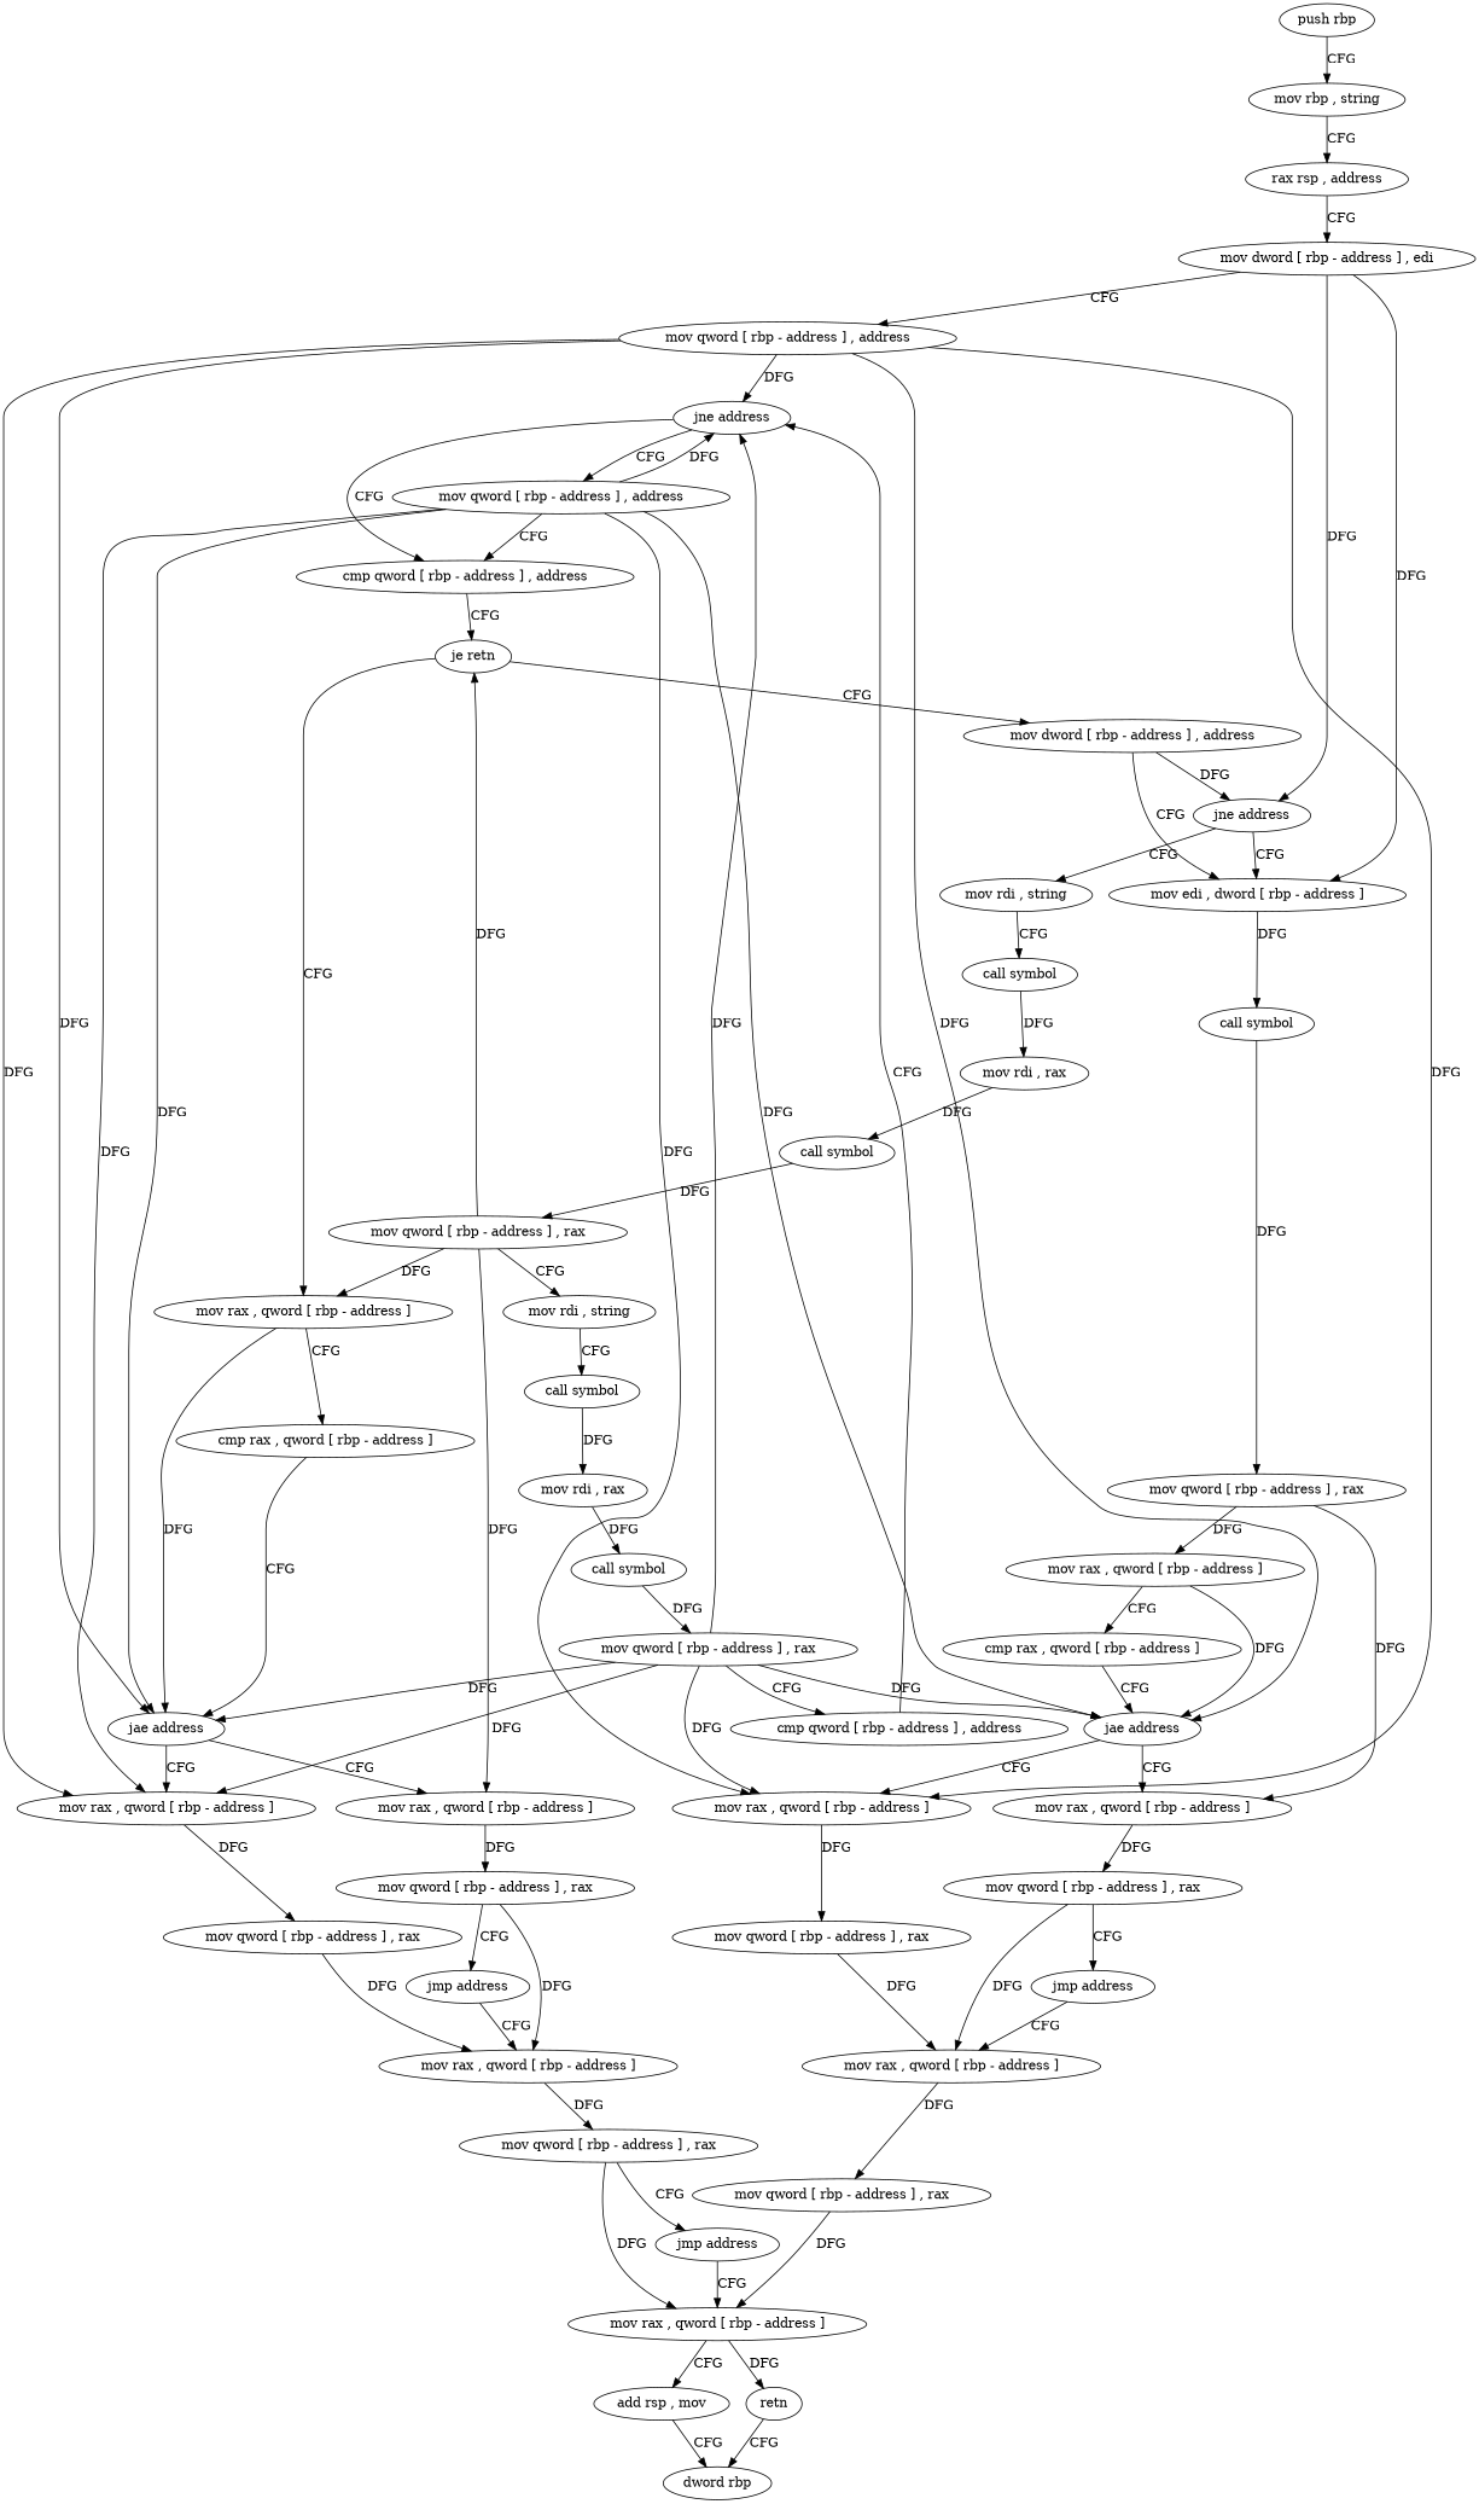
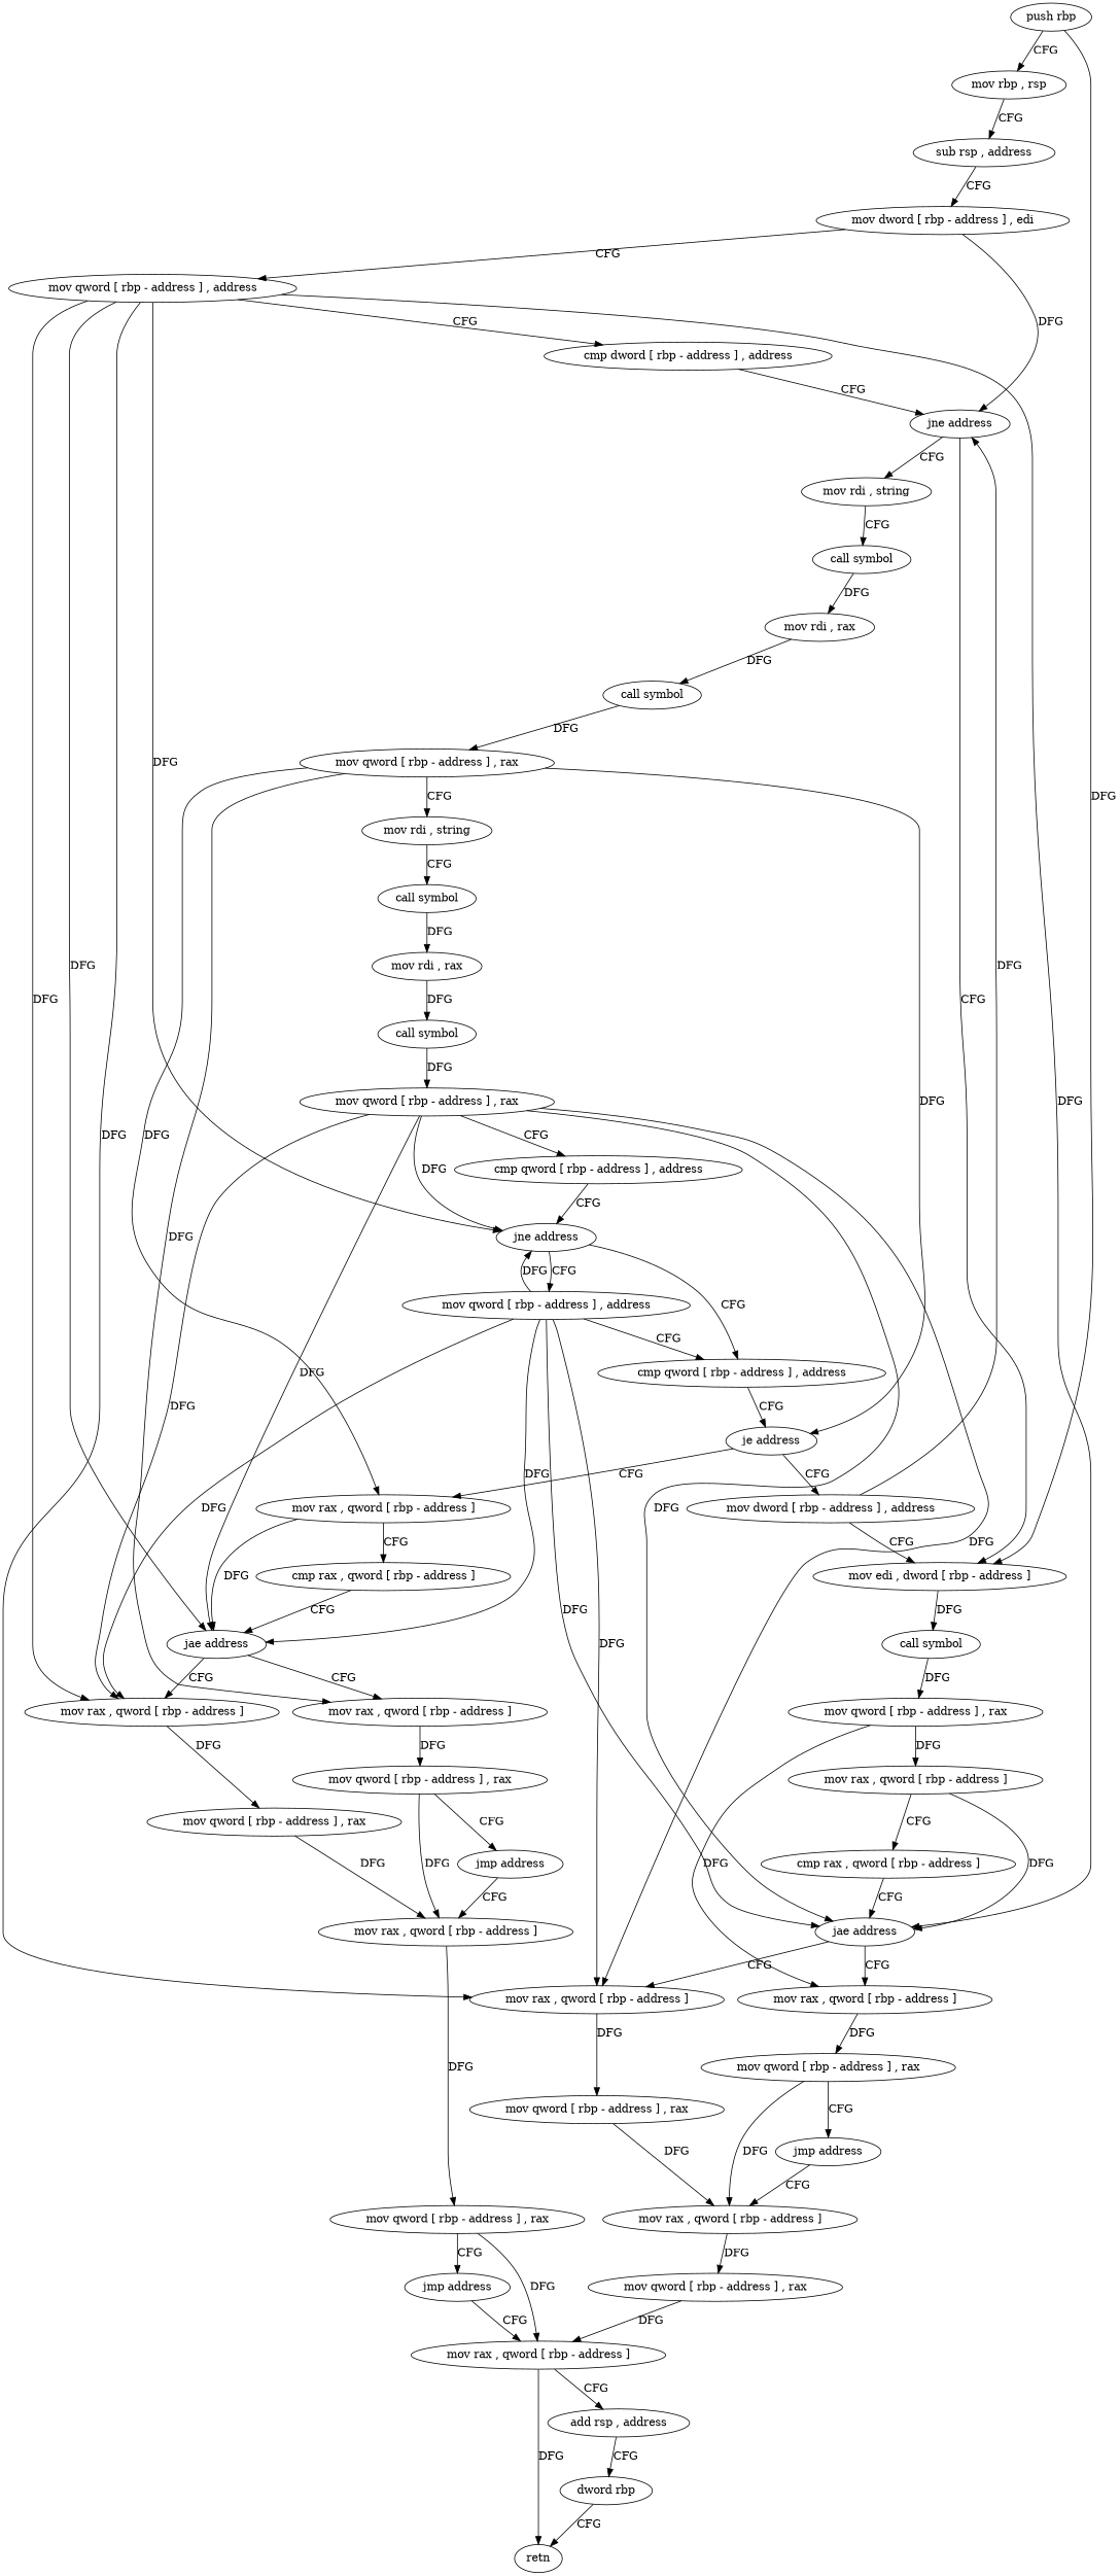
  digraph {
    n1 [label="push rbp"]
-   n2 [label="mov rbp , string"]
-   n3 [label="rax rsp , address"]
+   n2 [label="mov rbp , rsp"]
+   n3 [label="sub rsp , address"]
    n4 [label="mov dword [ rbp - address ] , edi"]
    n5 [label="mov qword [ rbp - address ] , address"]
    n6 [label="jne address"]
    n7 [label="mov edi , dword [ rbp - address ]"]
+   n8 [label="cmp dword [ rbp - address ] , address"]
    n9 [label="jae address"]
    n10 [label="mov rax , qword [ rbp - address ]"]
    n11 [label="jne address"]
    n12 [label="jae address"]
    n13 [label="mov rax , qword [ rbp - address ]"]
    n14 [label="mov rdi , string"]
    n15 [label="call symbol"]
    n16 [label="mov rax , qword [ rbp - address ]"]
    n17 [label="mov qword [ rbp - address ] , rax"]
    n18 [label="cmp qword [ rbp - address ] , address"]
    n19 [label="mov qword [ rbp - address ] , address"]
    n20 [label="mov rax , qword [ rbp - address ]"]
    n21 [label="mov qword [ rbp - address ] , rax"]
    n22 [label="call symbol"]
    n23 [label="mov qword [ rbp - address ] , rax"]
    n24 [label="mov rdi , rax"]
    n25 [label="mov rax , qword [ rbp - address ]"]
    n26 [label="cmp rax , qword [ rbp - address ]"]
    n27 [label="mov qword [ rbp - address ] , rax"]
    n28 [label="mov rax , qword [ rbp - address ]"]
    n29 [label="jmp address"]
    n30 [label="call symbol"]
    n31 [label="mov qword [ rbp - address ] , rax"]
    n32 [label="mov rdi , string"]
-   n33 [label="je retn"]
+   n33 [label="je address"]
    n34 [label="mov rax , qword [ rbp - address ]"]
    n35 [label="call symbol"]
    n36 [label="mov dword [ rbp - address ] , address"]
    n37 [label="cmp rax , qword [ rbp - address ]"]
    n38 [label="mov qword [ rbp - address ] , rax"]
    n39 [label="mov rdi , rax"]
    n40 [label="call symbol"]
    n41 [label="mov qword [ rbp - address ] , rax"]
    n42 [label="cmp qword [ rbp - address ] , address"]
    n43 [label="mov qword [ rbp - address ] , rax"]
    n44 [label="mov rax , qword [ rbp - address ]"]
-   n45 [label="add rsp , mov"]
+   n45 [label="add rsp , address"]
    n46 [label=retn]
    n47 [label="dword rbp"]
    n48 [label="mov rax , qword [ rbp - address ]"]
    n49 [label="jmp address"]
    n50 [label="mov qword [ rbp - address ] , rax"]
    n51 [label="jmp address"]
    n1 -> n2 [label=CFG]
    n2 -> n3 [label=CFG]
    n3 -> n4 [label=CFG]
    n4 -> n5 [label=CFG]
    n4 -> n6 [label=DFG]
-   n4 -> n7 [label=DFG]
+   n1 -> n7 [label=DFG]
+   n5 -> n8 [label=CFG]
    n5 -> n9 [label=DFG]
    n5 -> n10 [label=DFG]
    n5 -> n11 [label=DFG]
    n5 -> n12 [label=DFG]
    n5 -> n13 [label=DFG]
    n6 -> n7 [label=CFG]
    n6 -> n14 [label=CFG]
    n7 -> n15 [label=DFG]
+   n8 -> n6 [label=CFG]
    n9 -> n10 [label=CFG]
    n9 -> n16 [label=CFG]
    n10 -> n17 [label=DFG]
    n11 -> n18 [label=CFG]
    n11 -> n19 [label=CFG]
    n12 -> n13 [label=CFG]
    n12 -> n20 [label=CFG]
    n13 -> n21 [label=DFG]
    n14 -> n22 [label=CFG]
    n15 -> n23 [label=DFG]
    n16 -> n27 [label=DFG]
    n17 -> n28 [label=DFG]
    n18 -> n33 [label=CFG]
    n19 -> n9 [label=DFG]
    n19 -> n10 [label=DFG]
    n19 -> n11 [label=DFG]
    n19 -> n12 [label=DFG]
    n19 -> n13 [label=DFG]
    n19 -> n18 [label=CFG]
    n20 -> n38 [label=DFG]
    n21 -> n48 [label=DFG]
    n22 -> n24 [label=DFG]
    n23 -> n16 [label=DFG]
    n23 -> n25 [label=DFG]
    n24 -> n30 [label=DFG]
    n25 -> n9 [label=DFG]
    n25 -> n26 [label=CFG]
    n26 -> n9 [label=CFG]
    n27 -> n28 [label=DFG]
    n27 -> n29 [label=CFG]
    n28 -> n43 [label=DFG]
    n29 -> n28 [label=CFG]
    n30 -> n31 [label=DFG]
    n31 -> n20 [label=DFG]
    n31 -> n32 [label=CFG]
    n31 -> n33 [label=DFG]
    n31 -> n34 [label=DFG]
    n32 -> n35 [label=CFG]
    n33 -> n34 [label=CFG]
    n33 -> n36 [label=CFG]
    n34 -> n12 [label=DFG]
    n34 -> n37 [label=CFG]
    n35 -> n39 [label=DFG]
    n36 -> n6 [label=DFG]
    n36 -> n7 [label=CFG]
    n37 -> n12 [label=CFG]
    n38 -> n48 [label=DFG]
    n38 -> n49 [label=CFG]
    n39 -> n40 [label=DFG]
    n40 -> n41 [label=DFG]
    n41 -> n9 [label=DFG]
    n41 -> n10 [label=DFG]
    n41 -> n11 [label=DFG]
    n41 -> n12 [label=DFG]
    n41 -> n13 [label=DFG]
    n41 -> n42 [label=CFG]
    n42 -> n11 [label=CFG]
    n43 -> n44 [label=DFG]
    n44 -> n45 [label=CFG]
    n44 -> n46 [label=DFG]
    n45 -> n47 [label=CFG]
-   n46 -> n47 [label=CFG]
+   n47 -> n46 [label=CFG]
    n48 -> n50 [label=DFG]
    n49 -> n48 [label=CFG]
    n50 -> n44 [label=DFG]
    n50 -> n51 [label=CFG]
    n51 -> n44 [label=CFG]
  }
